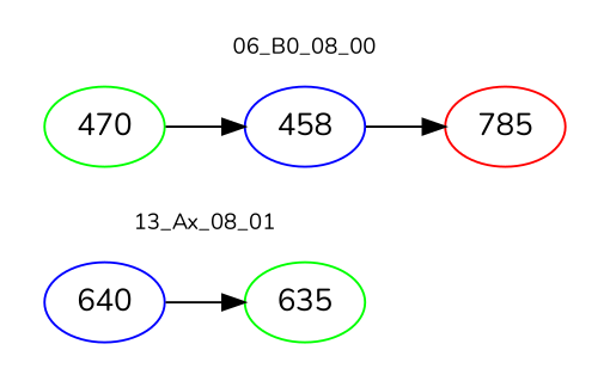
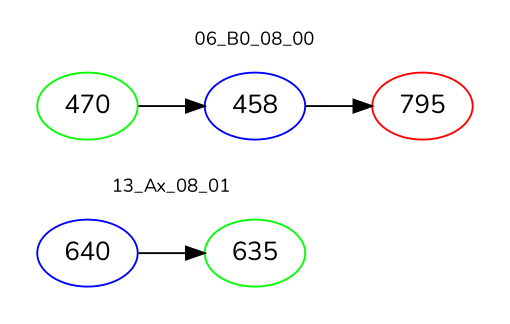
  digraph {
    fontname=Nunito
    rankdir=LR
    node [color=blue fontname=Nunito]
    edge [color=black fontname=Nunito]
    n1 [label=640]
    n2 [color=green label=635]
    n3 [label=458]
    n4 [color=green label=470]
-   n5 [color=red label=785]
+   n5 [color=red label=795]
    subgraph cluster_1 {
      color=white
      fontsize=10
      label="13_Ax_08_01"
      n1
      n2
    }
    subgraph cluster_2 {
      color=white
      fontsize=10
      label="06_B0_08_00"
      n3
      n4
      n5
    }
    n1 -> n2
    n3 -> n5
    n4 -> n3
  }
